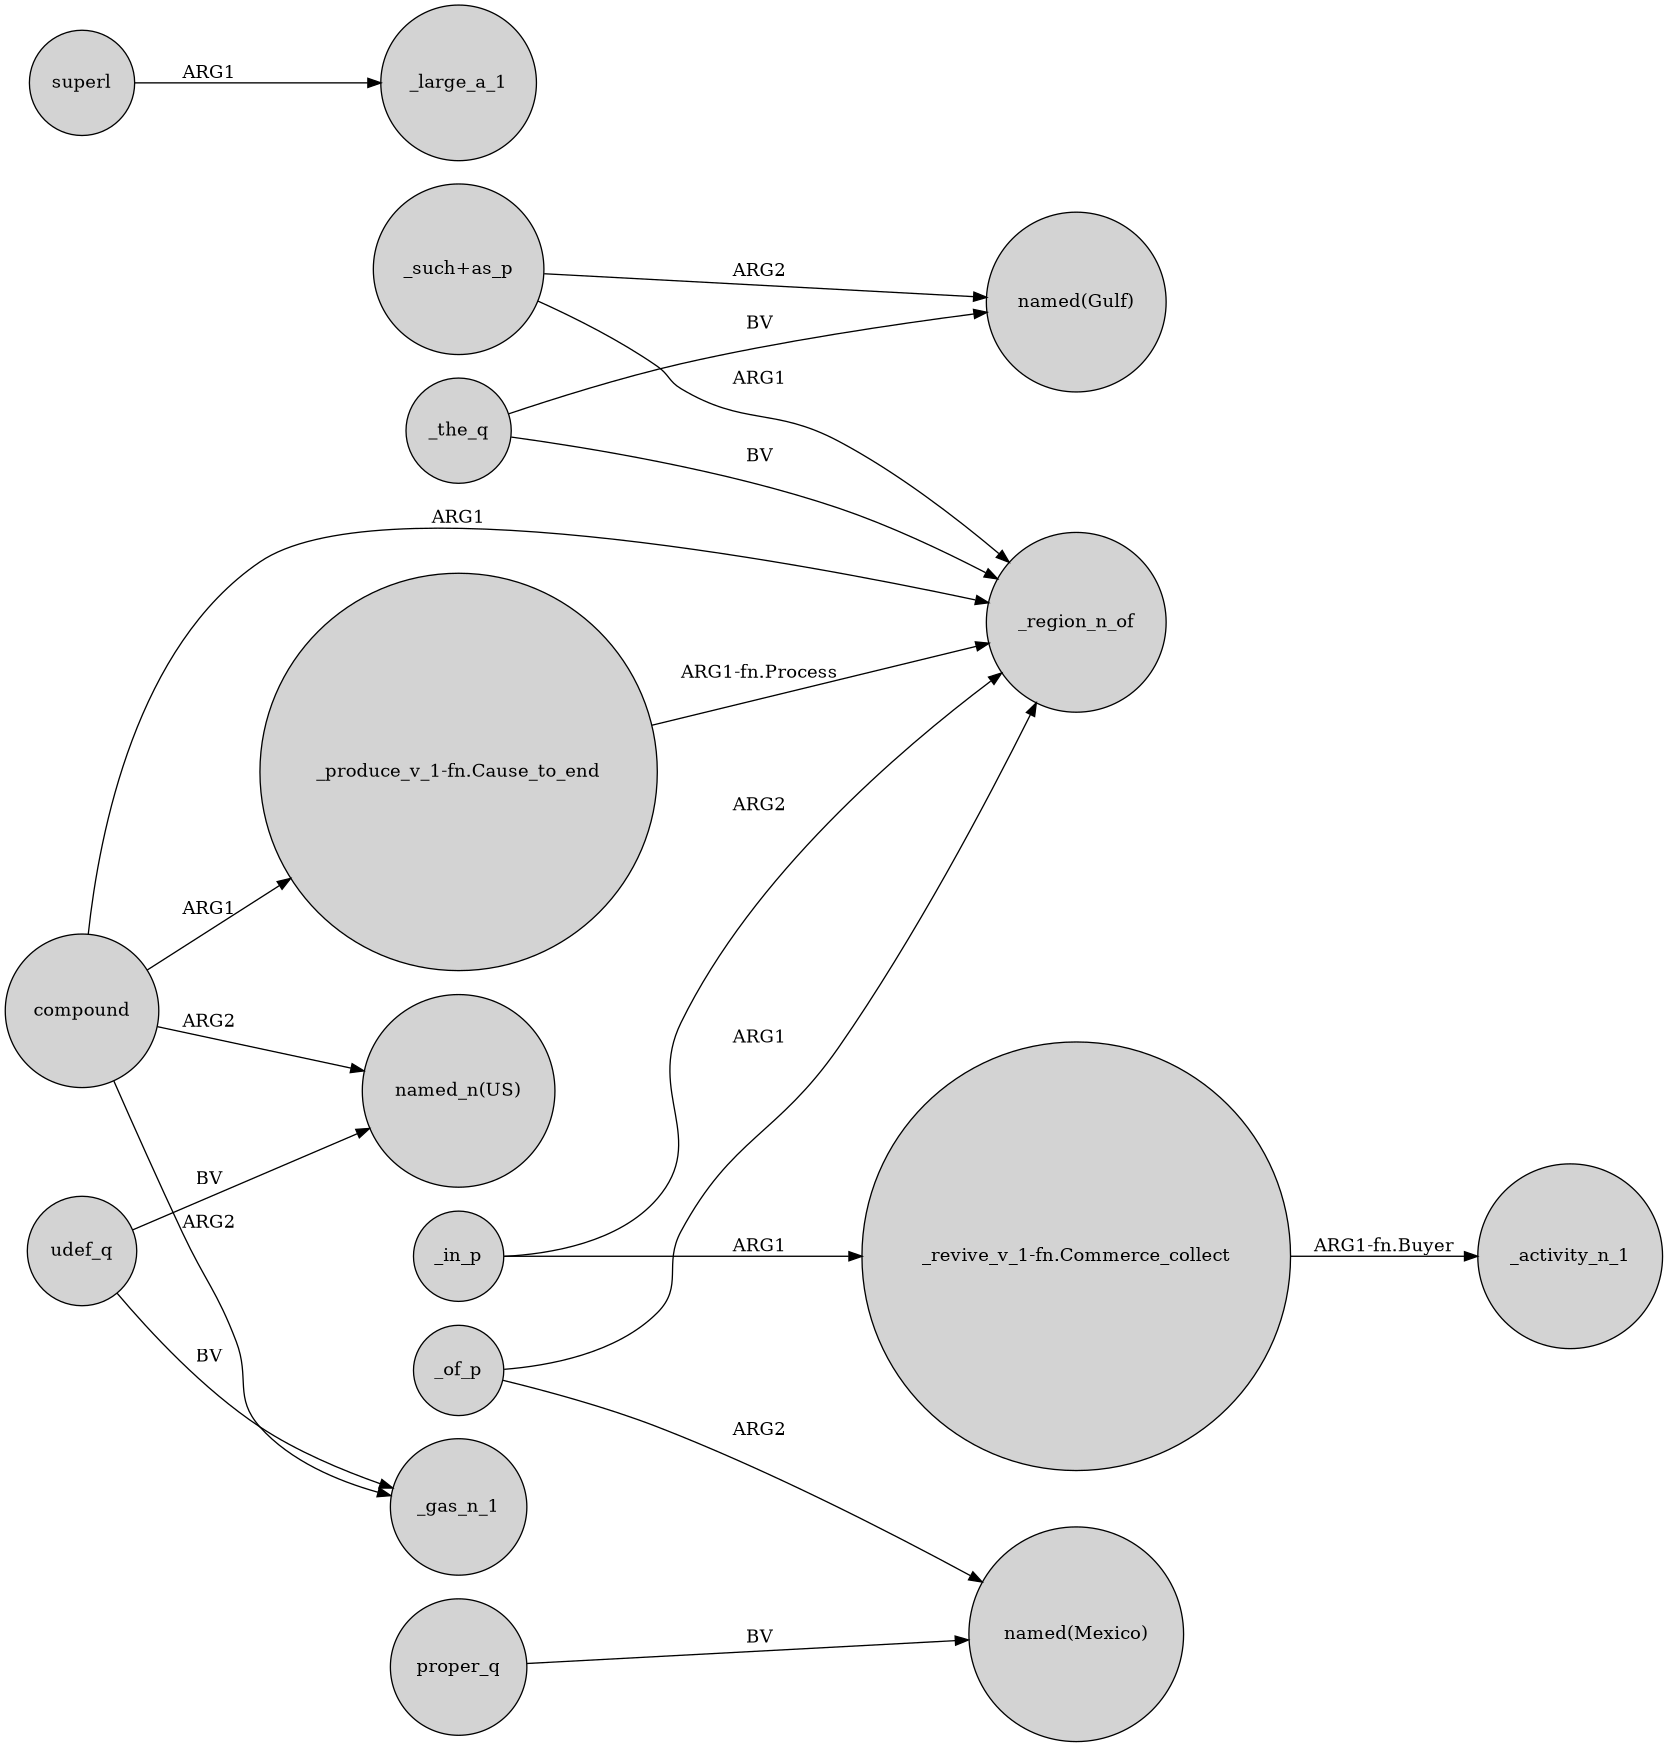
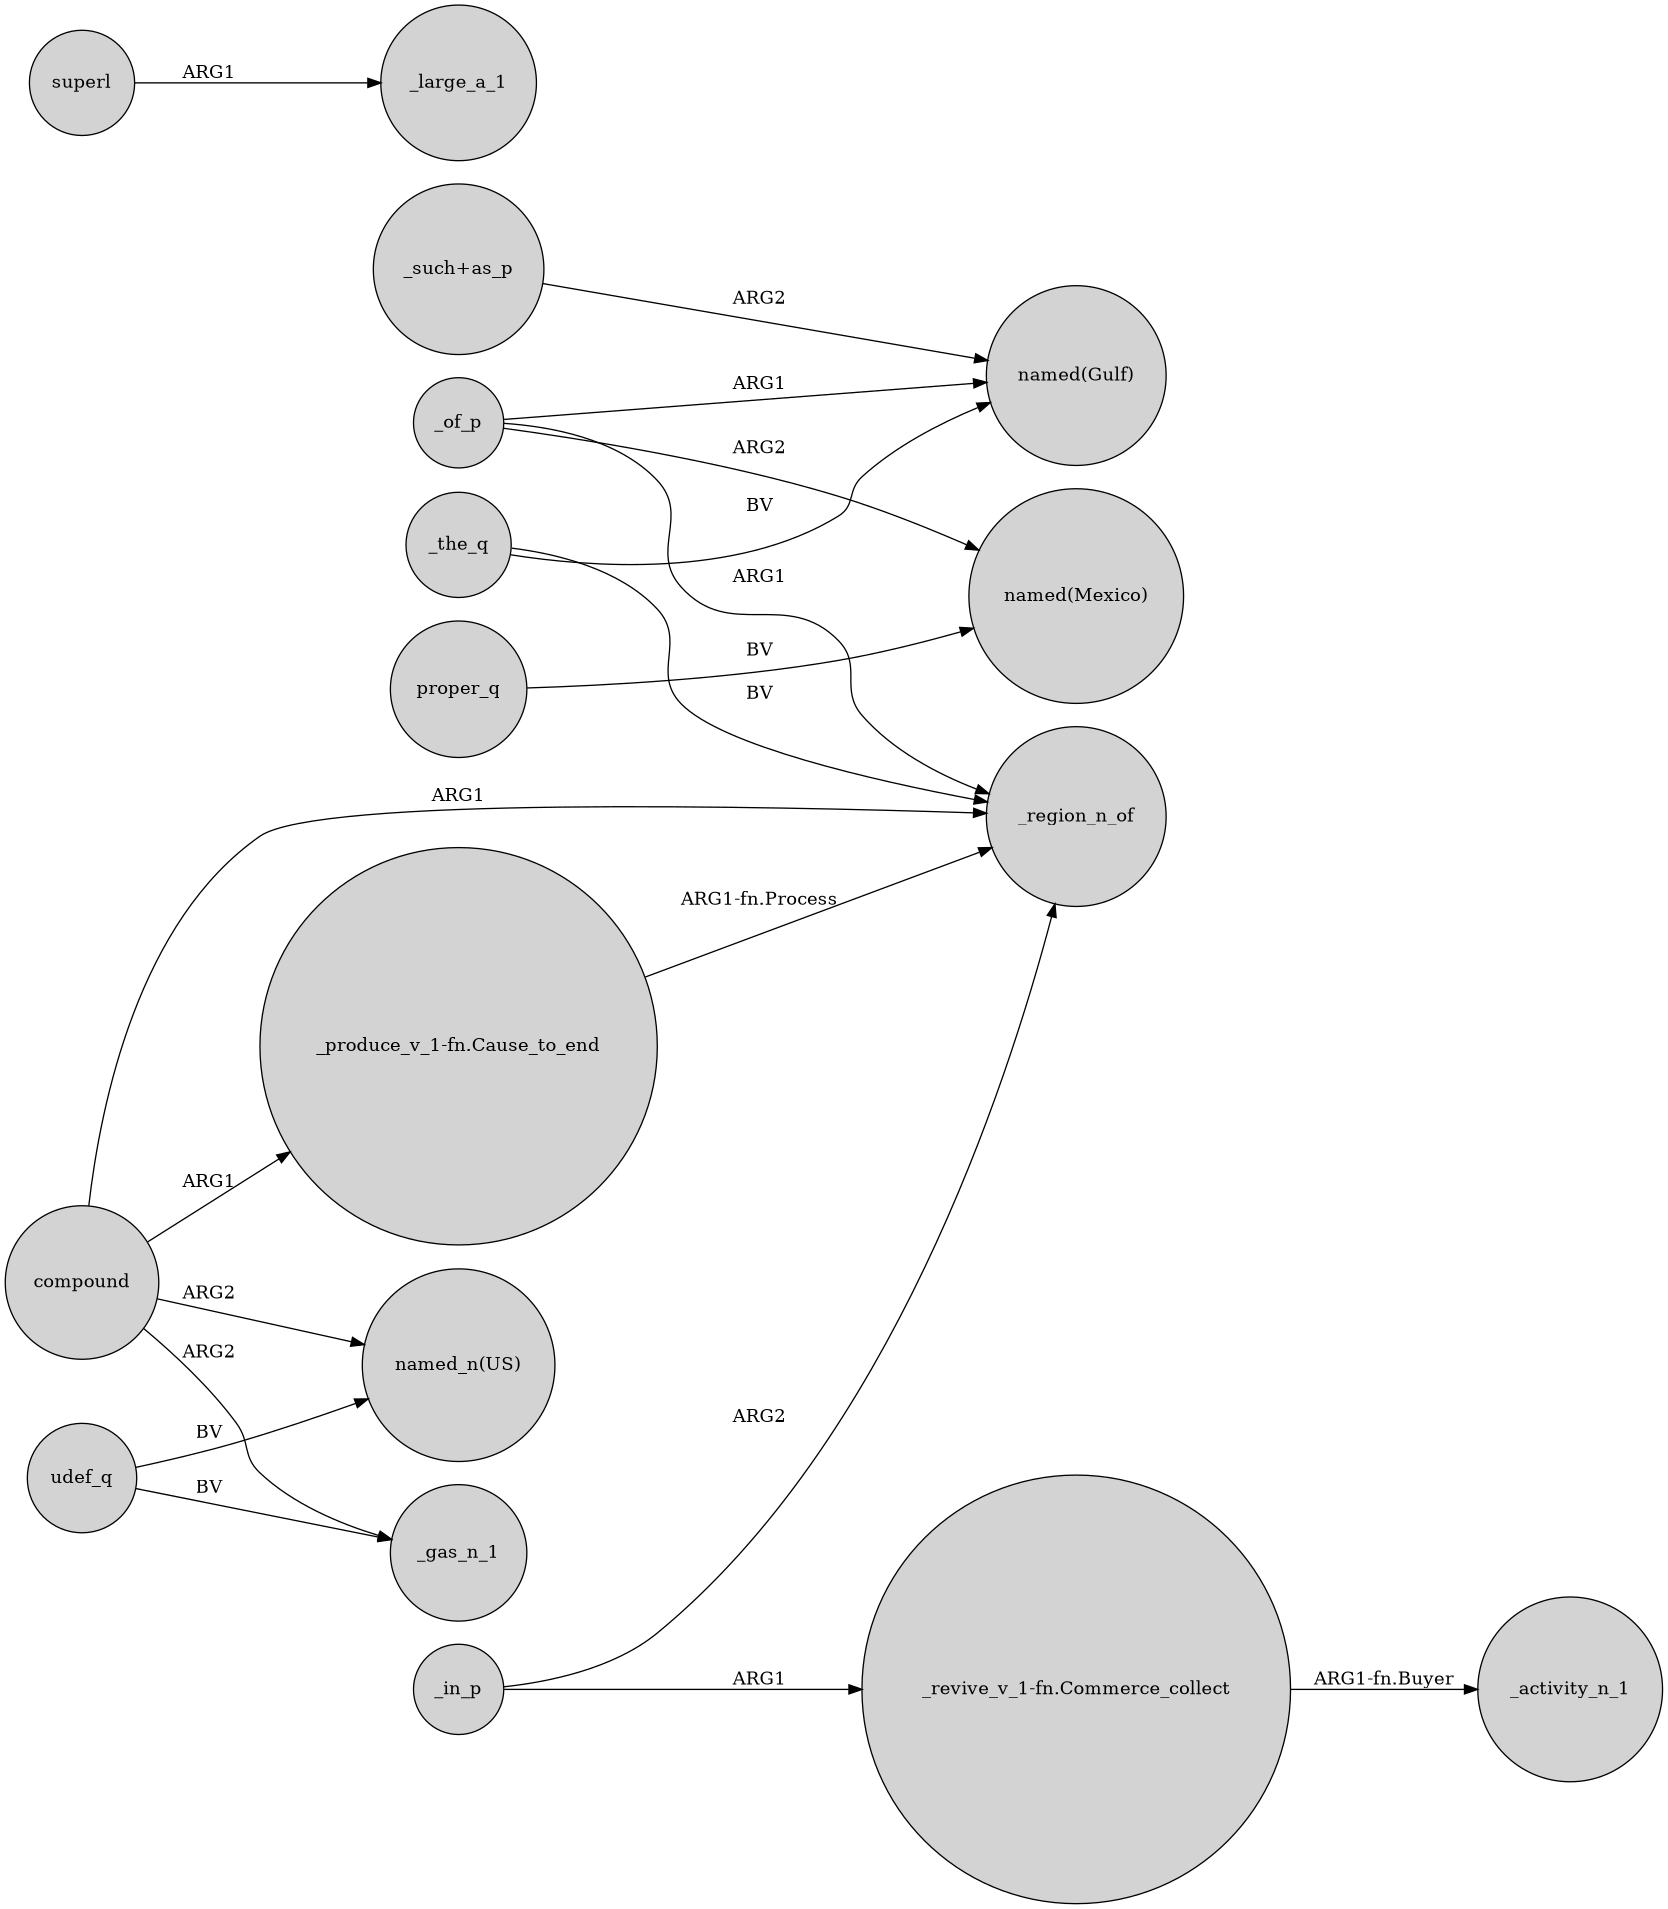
  digraph {
    rankdir=LR
    node [shape=circle style=filled]
    _the_q
    _region_n_of
    "named(Gulf)"
    "_revive_v_1-fn.Commerce_collect"
    _activity_n_1
    "_such+as_p"
    _of_p
    "named(Mexico)"
    compound
    _gas_n_1
    "named_n(US)"
    "_produce_v_1-fn.Cause_to_end"
    proper_q
    _in_p
    udef_q
    superl
    _large_a_1
    _the_q -> _region_n_of [label=BV]
    _the_q -> "named(Gulf)" [label=BV]
    "_revive_v_1-fn.Commerce_collect" -> _activity_n_1 [label="ARG1-fn.Buyer"]
-   "_such+as_p" -> _region_n_of [label=ARG1]
    "_such+as_p" -> "named(Gulf)" [label=ARG2]
    _of_p -> _region_n_of [label=ARG1]
+   _of_p -> "named(Gulf)" [label=ARG1]
    _of_p -> "named(Mexico)" [label=ARG2]
    compound -> _region_n_of [label=ARG1]
    compound -> _gas_n_1 [label=ARG2]
    compound -> "named_n(US)" [label=ARG2]
    compound -> "_produce_v_1-fn.Cause_to_end" [label=ARG1]
    "_produce_v_1-fn.Cause_to_end" -> _region_n_of [label="ARG1-fn.Process"]
    proper_q -> "named(Mexico)" [label=BV]
    _in_p -> _region_n_of [label=ARG2]
    _in_p -> "_revive_v_1-fn.Commerce_collect" [label=ARG1]
    udef_q -> _gas_n_1 [label=BV]
    udef_q -> "named_n(US)" [label=BV]
    superl -> _large_a_1 [label=ARG1]
  }
